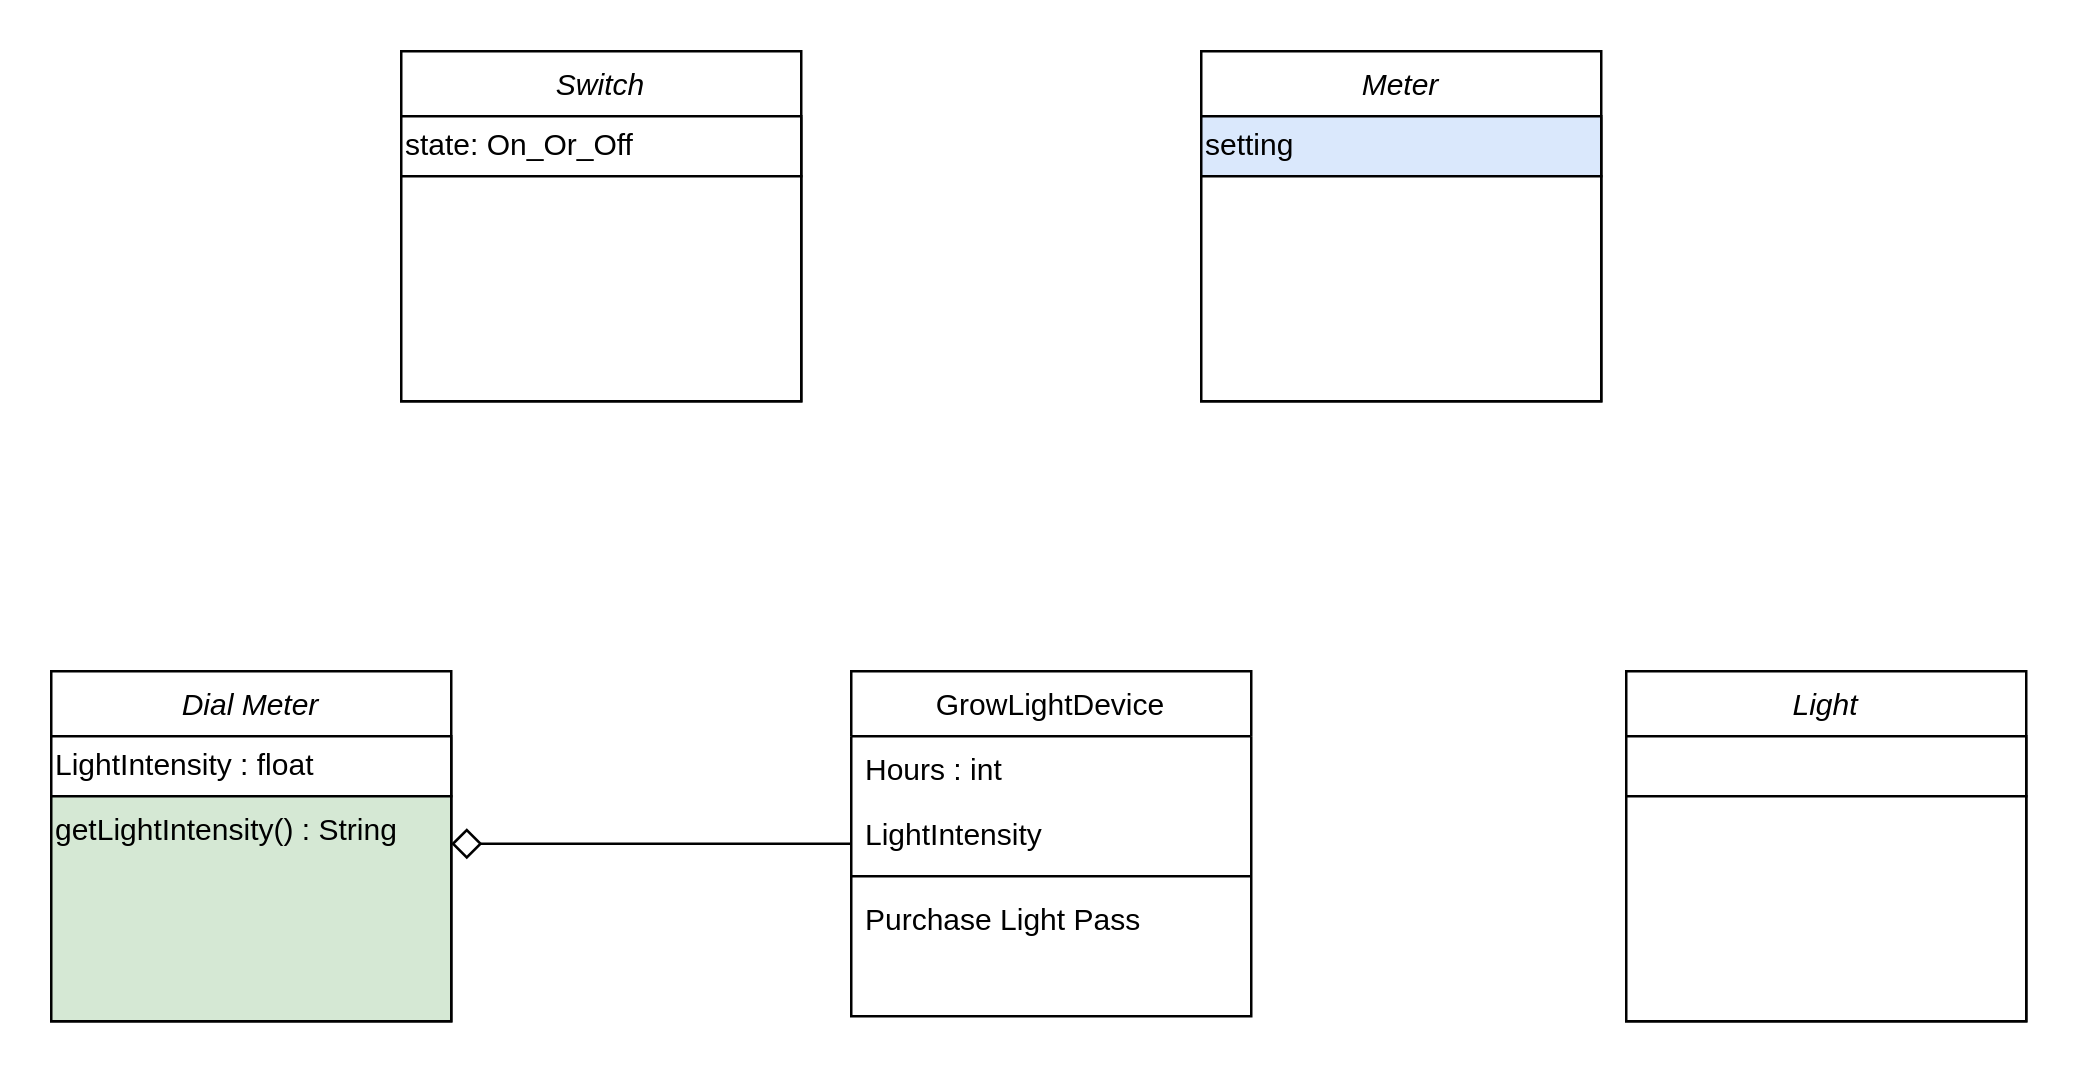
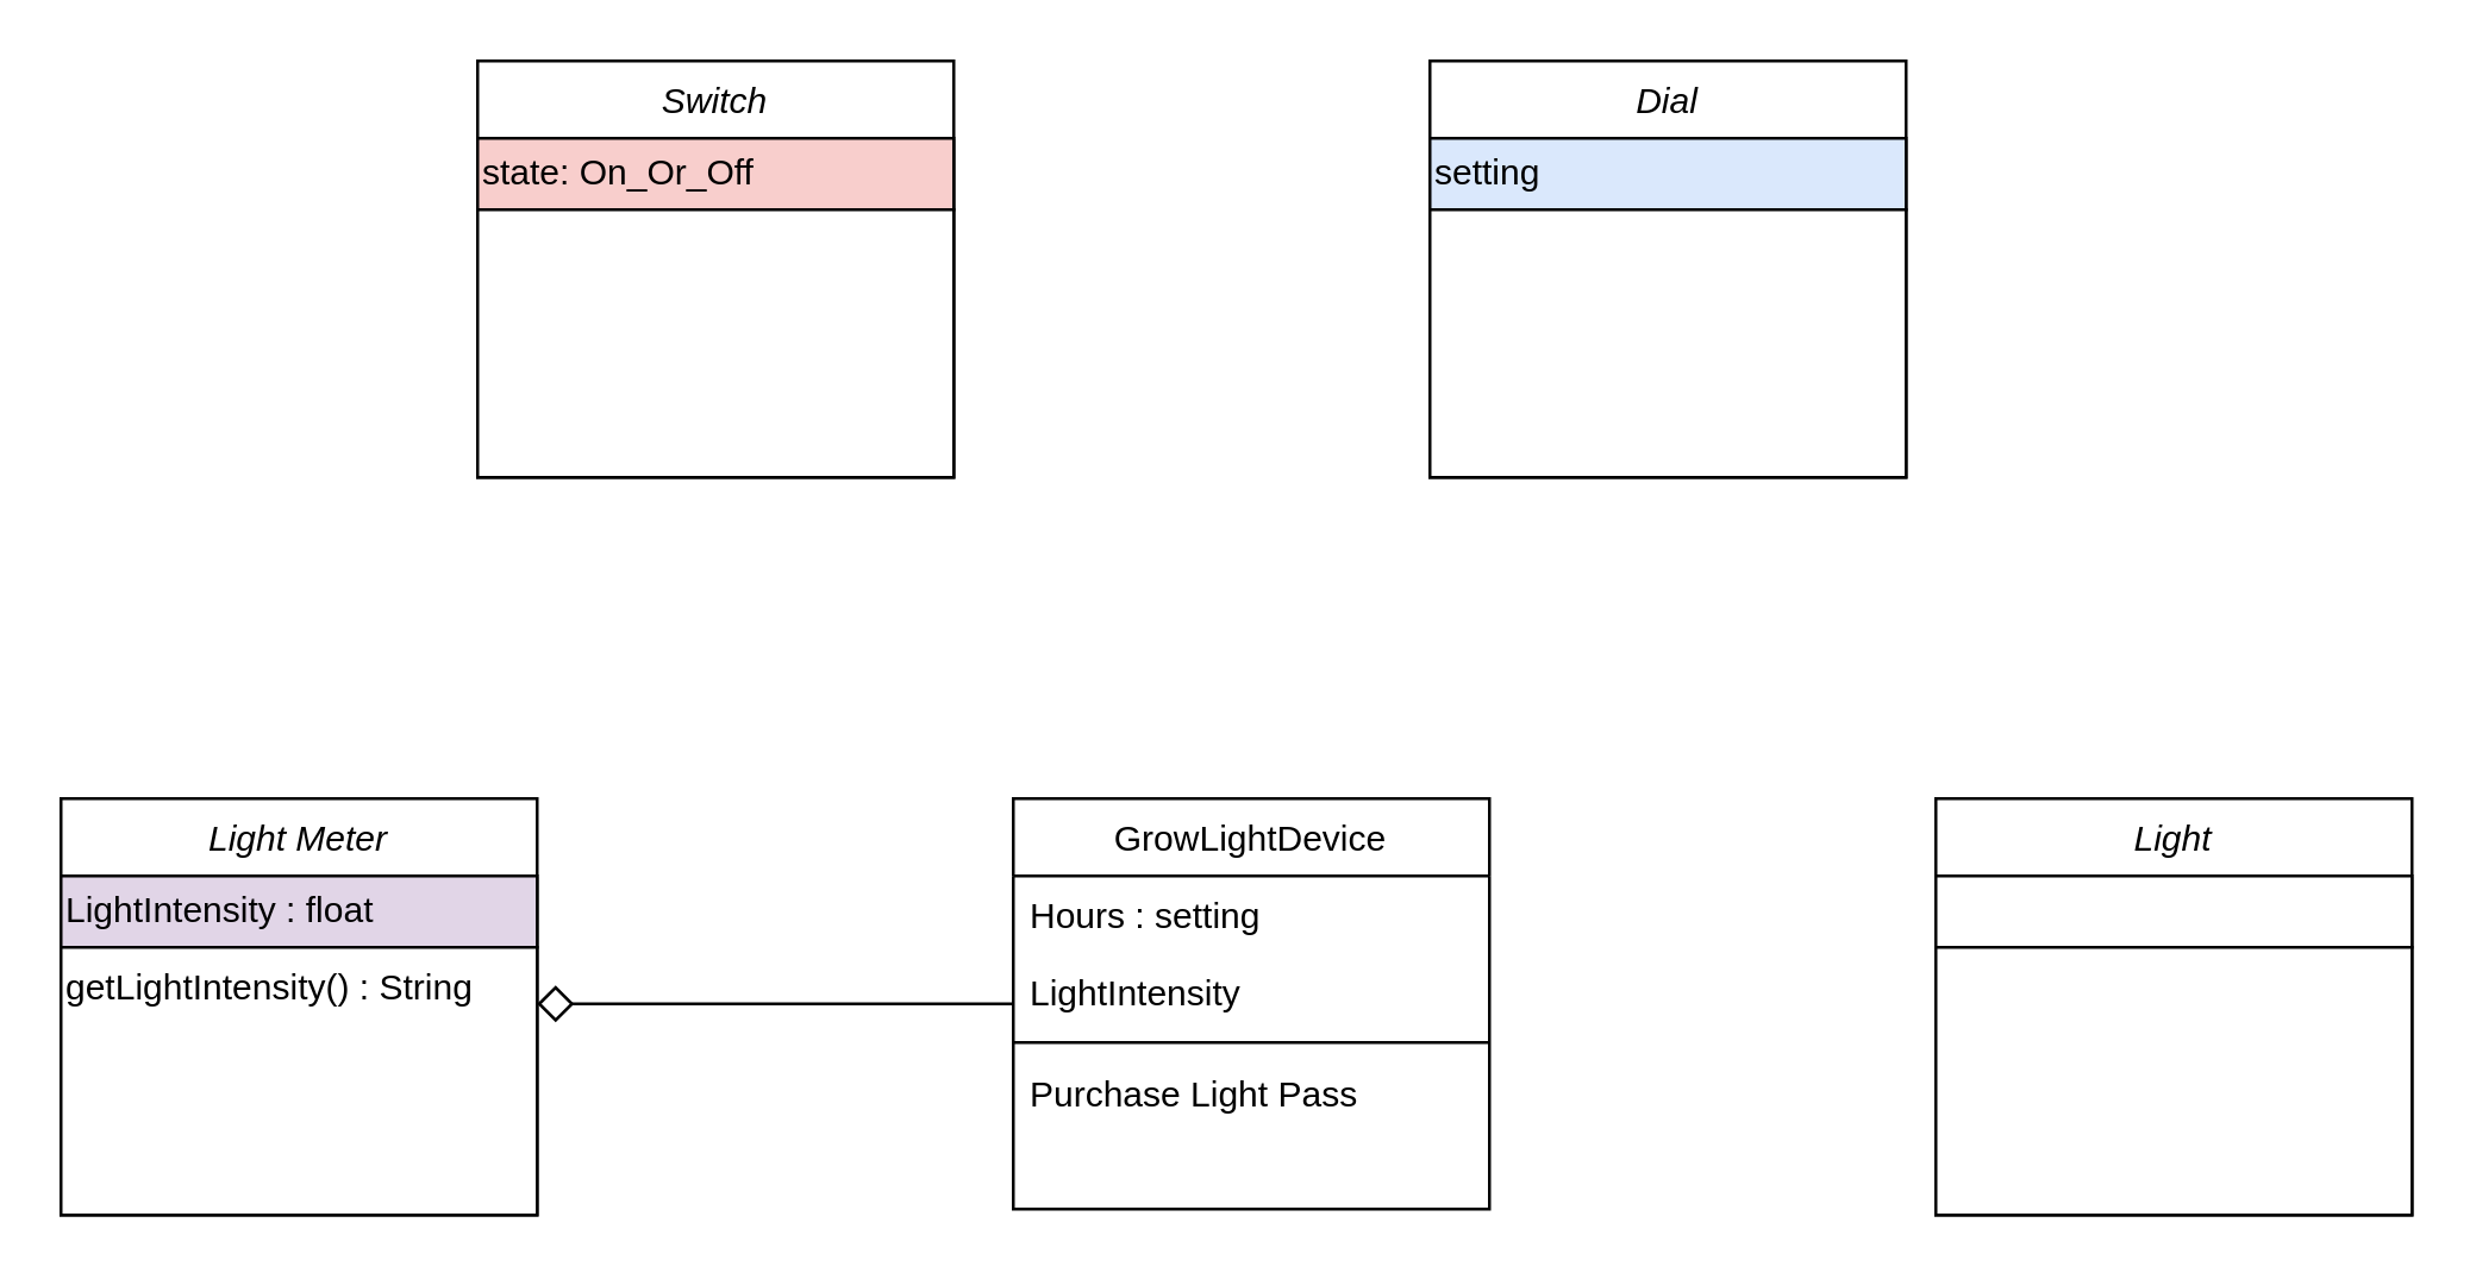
  <mxCell id="0" />
  <mxCell id="1" parent="0" />
- <mxCell id="2" value="Dial Meter" style="swimlane;fontStyle=2;align=center;verticalAlign=top;childLayout=stackLayout;horizontal=1;startSize=26;horizontalStack=0;resizeParent=1;resizeLast=0;collapsible=1;marginBottom=0;rounded=0;shadow=0;strokeWidth=1;" parent="1" vertex="1"><mxGeometry x="20" y="268" width="160" height="140" as="geometry"><mxRectangle x="230" y="140" width="160" height="26" as="alternateBounds" /></mxGeometry></mxCell>
- <mxCell id="3" value="LightIntensity : float" style="rounded=0;whiteSpace=wrap;html=1;align=left;" parent="2" vertex="1"><mxGeometry y="26" width="160" height="24" as="geometry" /></mxCell>
- <mxCell id="4" value="getLightIntensity() : String" style="rounded=0;whiteSpace=wrap;html=1;align=left;verticalAlign=top;fillColor=#d5e8d4;" parent="2" vertex="1"><mxGeometry y="50" width="160" height="90" as="geometry" /></mxCell>
+ <mxCell id="2" value="Light Meter" style="swimlane;fontStyle=2;align=center;verticalAlign=top;childLayout=stackLayout;horizontal=1;startSize=26;horizontalStack=0;resizeParent=1;resizeLast=0;collapsible=1;marginBottom=0;rounded=0;shadow=0;strokeWidth=1;" parent="1" vertex="1"><mxGeometry x="20" y="268" width="160" height="140" as="geometry"><mxRectangle x="230" y="140" width="160" height="26" as="alternateBounds" /></mxGeometry></mxCell>
+ <mxCell id="3" value="LightIntensity : float" style="rounded=0;whiteSpace=wrap;html=1;align=left;fillColor=#e1d5e7;" parent="2" vertex="1"><mxGeometry y="26" width="160" height="24" as="geometry" /></mxCell>
+ <mxCell id="4" value="getLightIntensity() : String" style="rounded=0;whiteSpace=wrap;html=1;align=left;verticalAlign=top;" parent="2" vertex="1"><mxGeometry y="50" width="160" height="90" as="geometry" /></mxCell>
  <mxCell id="5" value="GrowLightDevice" style="swimlane;fontStyle=0;align=center;verticalAlign=top;childLayout=stackLayout;horizontal=1;startSize=26;horizontalStack=0;resizeParent=1;resizeLast=0;collapsible=1;marginBottom=0;rounded=0;shadow=0;strokeWidth=1;" parent="1" vertex="1"><mxGeometry x="340" y="268" width="160" height="138" as="geometry"><mxRectangle x="130" y="380" width="160" height="26" as="alternateBounds" /></mxGeometry></mxCell>
- <mxCell id="6" value="Hours : int" style="text;align=left;verticalAlign=top;spacingLeft=4;spacingRight=4;overflow=hidden;rotatable=0;points=[[0,0.5],[1,0.5]];portConstraint=eastwest;" parent="5" vertex="1"><mxGeometry y="26" width="160" height="26" as="geometry" /></mxCell>
+ <mxCell id="6" value="Hours : setting" style="text;align=left;verticalAlign=top;spacingLeft=4;spacingRight=4;overflow=hidden;rotatable=0;points=[[0,0.5],[1,0.5]];portConstraint=eastwest;" parent="5" vertex="1"><mxGeometry y="26" width="160" height="26" as="geometry" /></mxCell>
  <mxCell id="7" value="LightIntensity" style="text;align=left;verticalAlign=top;spacingLeft=4;spacingRight=4;overflow=hidden;rotatable=0;points=[[0,0.5],[1,0.5]];portConstraint=eastwest;rounded=0;shadow=0;html=0;" parent="5" vertex="1"><mxGeometry y="52" width="160" height="26" as="geometry" /></mxCell>
  <mxCell id="8" value="" style="line;html=1;strokeWidth=1;align=left;verticalAlign=middle;spacingTop=-1;spacingLeft=3;spacingRight=3;rotatable=0;labelPosition=right;points=[];portConstraint=eastwest;" parent="5" vertex="1"><mxGeometry y="78" width="160" height="8" as="geometry" /></mxCell>
  <mxCell id="9" value="Purchase Light Pass" style="text;align=left;verticalAlign=top;spacingLeft=4;spacingRight=4;overflow=hidden;rotatable=0;points=[[0,0.5],[1,0.5]];portConstraint=eastwest;fontStyle=0" parent="5" vertex="1"><mxGeometry y="86" width="160" height="26" as="geometry" /></mxCell>
  <mxCell id="10" value="" style="endArrow=diamond;endSize=10;endFill=0;shadow=0;strokeWidth=1;rounded=0;edgeStyle=elbowEdgeStyle;elbow=vertical;" parent="1" source="5" target="2" edge="1"><mxGeometry width="160" relative="1" as="geometry"><mxPoint x="360" y="113" as="sourcePoint" /><mxPoint x="360" y="113" as="targetPoint" /></mxGeometry></mxCell>
  <mxCell id="11" value="Switch" style="swimlane;fontStyle=2;align=center;verticalAlign=top;childLayout=stackLayout;horizontal=1;startSize=26;horizontalStack=0;resizeParent=1;resizeLast=0;collapsible=1;marginBottom=0;rounded=0;shadow=0;strokeWidth=1;" parent="1" vertex="1"><mxGeometry y="20" width="160" height="140" as="geometry" x="160"><mxRectangle x="230" y="140" width="160" height="26" as="alternateBounds" /></mxGeometry></mxCell>
- <mxCell id="12" value="state: On_Or_Off" style="rounded=0;whiteSpace=wrap;html=1;align=left;" parent="11" vertex="1"><mxGeometry y="26" width="160" height="24" as="geometry" /></mxCell>
+ <mxCell id="12" value="state: On_Or_Off" style="rounded=0;whiteSpace=wrap;html=1;align=left;fillColor=#f8cecc;" parent="11" vertex="1"><mxGeometry y="26" width="160" height="24" as="geometry" /></mxCell>
  <mxCell id="13" value="" style="rounded=0;whiteSpace=wrap;html=1;align=left;verticalAlign=top;" parent="11" vertex="1"><mxGeometry y="50" width="160" height="90" as="geometry" /></mxCell>
- <mxCell id="14" value="Meter" style="swimlane;fontStyle=2;align=center;verticalAlign=top;childLayout=stackLayout;horizontal=1;startSize=26;horizontalStack=0;resizeParent=1;resizeLast=0;collapsible=1;marginBottom=0;rounded=0;shadow=0;strokeWidth=1;" parent="1" vertex="1"><mxGeometry x="480" y="20" width="160" height="140" as="geometry"><mxRectangle x="230" y="140" width="160" height="26" as="alternateBounds" /></mxGeometry></mxCell>
+ <mxCell id="14" value="Dial" style="swimlane;fontStyle=2;align=center;verticalAlign=top;childLayout=stackLayout;horizontal=1;startSize=26;horizontalStack=0;resizeParent=1;resizeLast=0;collapsible=1;marginBottom=0;rounded=0;shadow=0;strokeWidth=1;" parent="1" vertex="1"><mxGeometry x="480" y="20" width="160" height="140" as="geometry"><mxRectangle x="230" y="140" width="160" height="26" as="alternateBounds" /></mxGeometry></mxCell>
  <mxCell id="15" value="setting" style="rounded=0;whiteSpace=wrap;html=1;align=left;fillColor=#dae8fc;" parent="14" vertex="1"><mxGeometry y="26" width="160" height="24" as="geometry" /></mxCell>
  <mxCell id="16" value="" style="rounded=0;whiteSpace=wrap;html=1;align=left;verticalAlign=top;" parent="14" vertex="1"><mxGeometry y="50" width="160" height="90" as="geometry" /></mxCell>
  <mxCell id="17" value="Light" style="swimlane;fontStyle=2;align=center;verticalAlign=top;childLayout=stackLayout;horizontal=1;startSize=26;horizontalStack=0;resizeParent=1;resizeLast=0;collapsible=1;marginBottom=0;rounded=0;shadow=0;strokeWidth=1;" parent="1" vertex="1"><mxGeometry x="650" y="268" width="160" height="140" as="geometry"><mxRectangle x="230" y="140" width="160" height="26" as="alternateBounds" /></mxGeometry></mxCell>
  <mxCell id="18" value="" style="rounded=0;whiteSpace=wrap;html=1;align=left;" parent="17" vertex="1"><mxGeometry y="26" width="160" height="24" as="geometry" /></mxCell>
  <mxCell id="19" value="" style="rounded=0;whiteSpace=wrap;html=1;align=left;verticalAlign=top;" parent="17" vertex="1"><mxGeometry y="50" width="160" height="90" as="geometry" /></mxCell>
